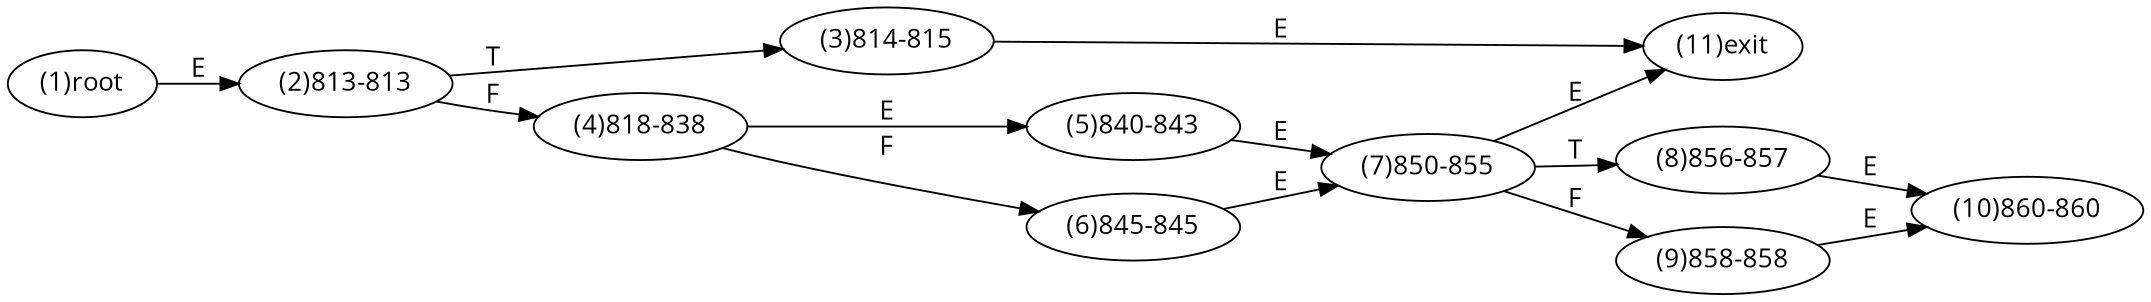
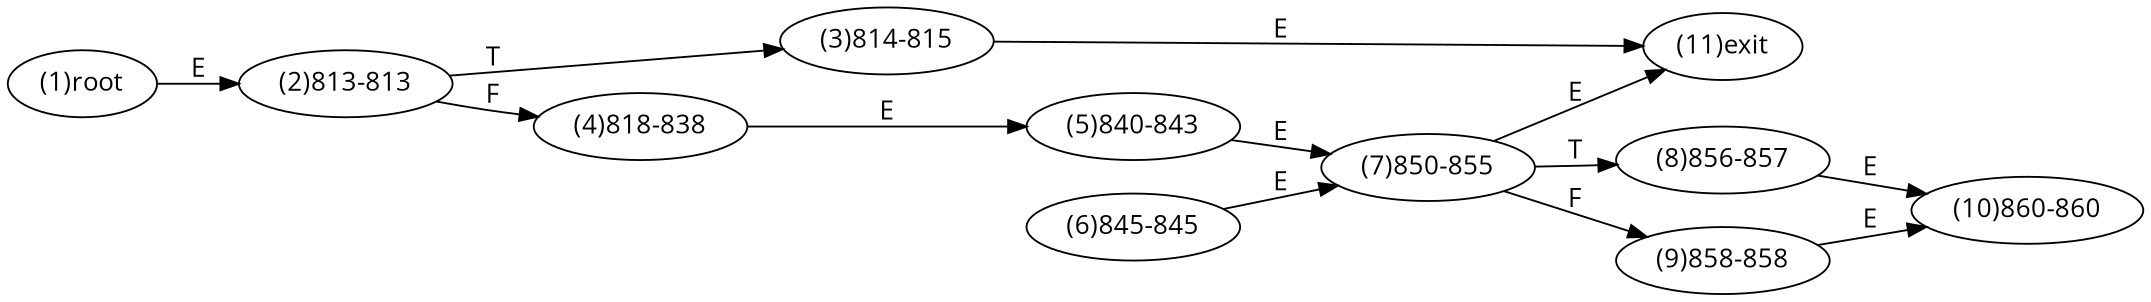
  digraph {
    fontname="Open Sans"
    rankdir=LR
    node [fontname="Open Sans"]
    edge [fontname="Open Sans"]
    n1 [label="(1)root"]
    n2 [label="(2)813-813"]
    n3 [label="(3)814-815"]
    n4 [label="(4)818-838"]
    n5 [label="(11)exit"]
    n6 [label="(5)840-843"]
    n7 [label="(6)845-845"]
    n8 [label="(7)850-855"]
    n9 [label="(8)856-857"]
    n10 [label="(9)858-858"]
    n11 [label="(10)860-860"]
    n1 -> n2 [label=E]
    n2 -> n3 [label=T]
    n2 -> n4 [label=F]
    n3 -> n5 [label=E]
    n4 -> n6 [label=E]
-   n4 -> n7 [label=F]
    n6 -> n8 [label=E]
    n7 -> n8 [label=E]
    n8 -> n5 [label=E]
    n8 -> n9 [label=T]
    n8 -> n10 [label=F]
    n9 -> n11 [label=E]
    n10 -> n11 [label=E]
  }
